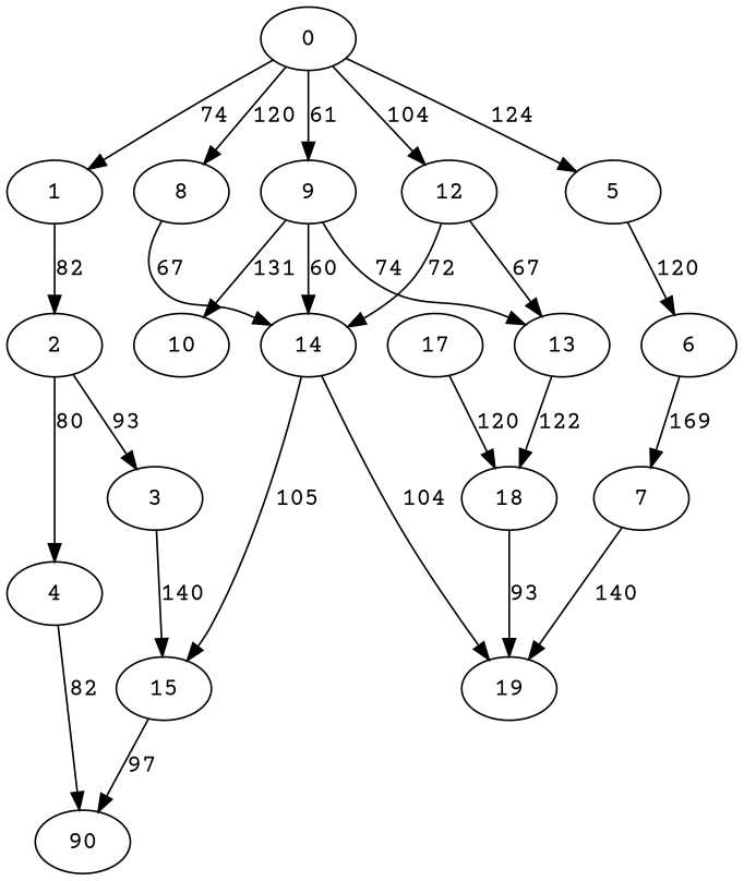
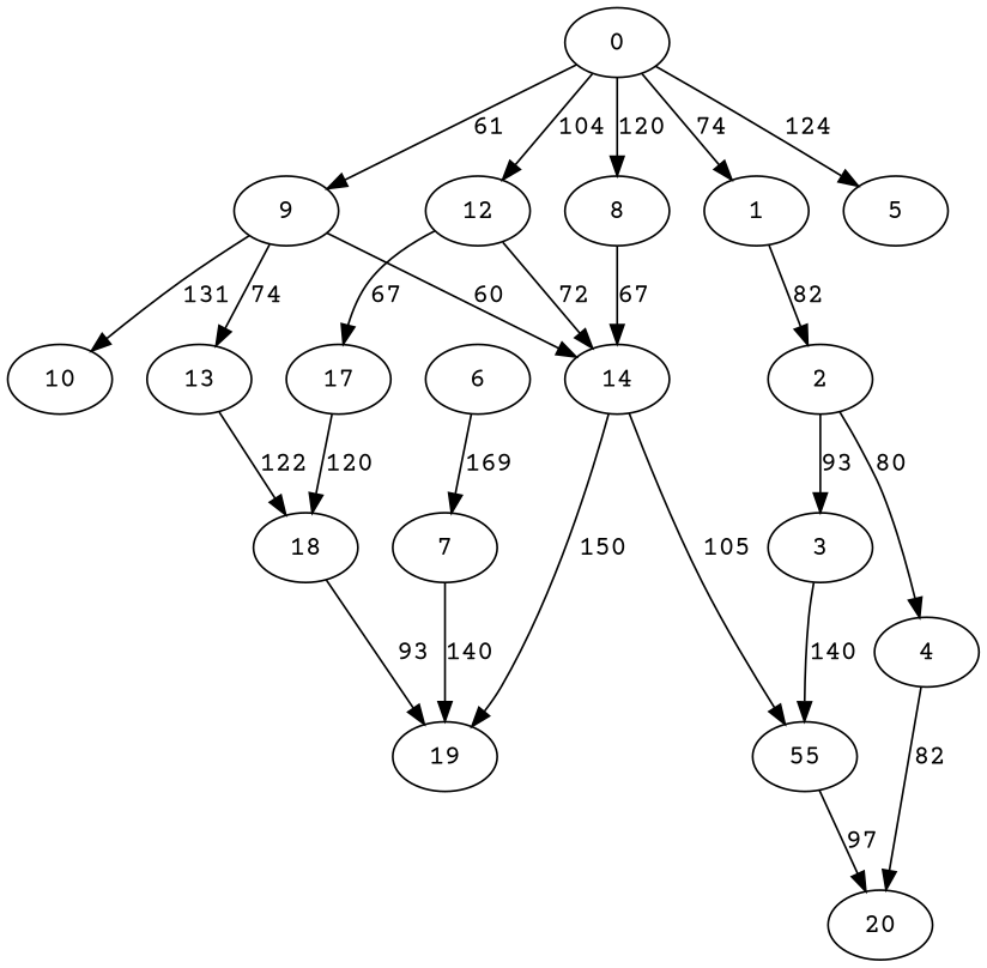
  digraph {
    fontname="Courier Prime"
    node [fontname="Courier Prime"]
    edge [fontname="Courier Prime"]
    0
    1
    5
    8
    9
    12
    2
    6
    14
    10
    13
    3
    4
    7
-   15
+   15 [label=55]
    19
    18
-   20 [label=90]
+   20
    17
    0 -> 1 [label=74]
    0 -> 5 [label=124]
    0 -> 8 [label=120]
    0 -> 9 [label=61]
    0 -> 12 [label=104]
    1 -> 2 [label=82]
-   5 -> 6 [label=120]
    8 -> 14 [label=67]
    9 -> 14 [label=60]
    9 -> 10 [label=131]
    9 -> 13 [label=74]
    12 -> 14 [label=72]
-   12 -> 13 [label=67]
+   12 -> 17 [label=67]
    2 -> 3 [label=93]
    2 -> 4 [label=80]
    6 -> 7 [label=169]
    14 -> 15 [label=105]
-   14 -> 19 [label=104]
+   14 -> 19 [label=150]
    13 -> 18 [label=122]
    3 -> 15 [label=140]
    4 -> 20 [label=82]
    7 -> 19 [label=140]
    15 -> 20 [label=97]
    18 -> 19 [label=93]
    17 -> 18 [label=120]
  }
